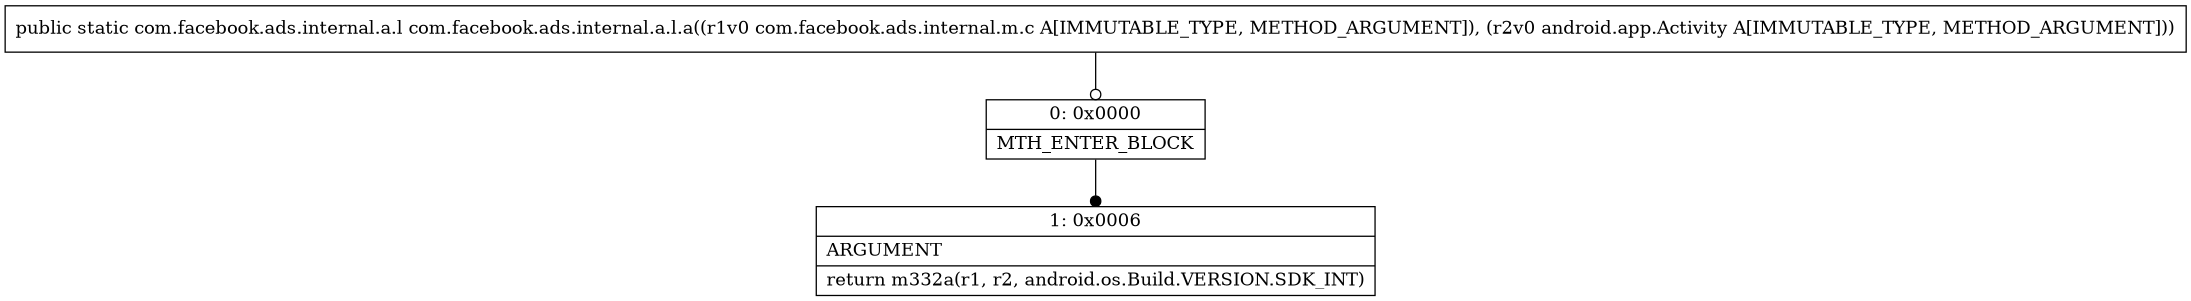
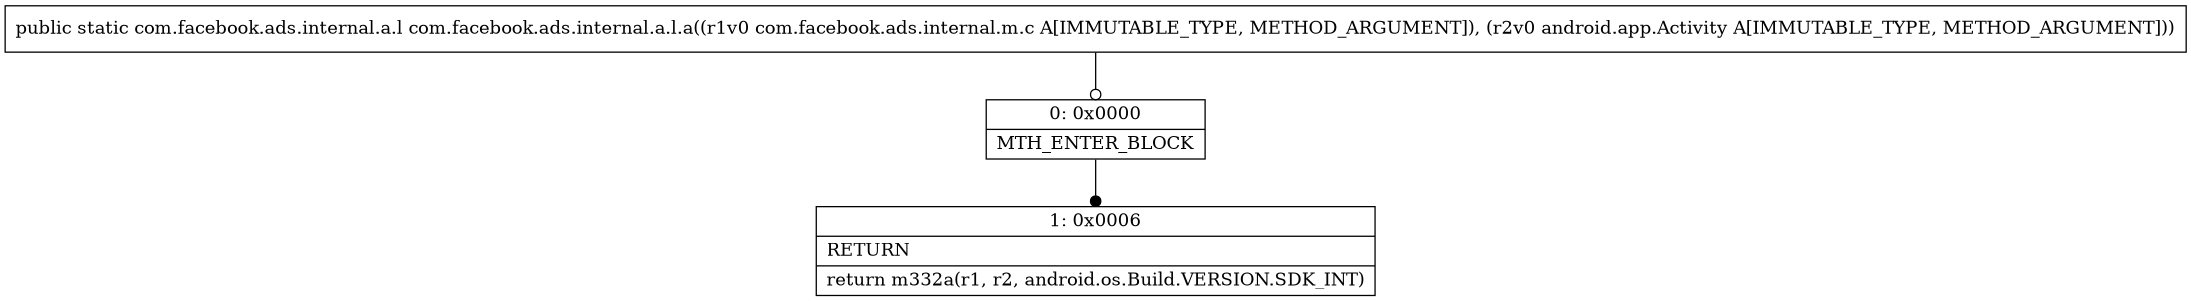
  digraph {
    fontname="DejaVu Serif"
    node [shape=record fontname="DejaVu Serif"]
    edge [color=black fontname="DejaVu Serif"]
    n1 [label="{0\:\ 0x0000|MTH_ENTER_BLOCK\l}"]
-   n2 [label="{1\:\ 0x0006|ARGUMENT\l|return m332a(r1, r2, android.os.Build.VERSION.SDK_INT)\l}"]
+   n2 [label="{1\:\ 0x0006|RETURN\l|return m332a(r1, r2, android.os.Build.VERSION.SDK_INT)\l}"]
    n3 [label="{public static com.facebook.ads.internal.a.l com.facebook.ads.internal.a.l.a((r1v0 com.facebook.ads.internal.m.c A[IMMUTABLE_TYPE, METHOD_ARGUMENT]), (r2v0 android.app.Activity A[IMMUTABLE_TYPE, METHOD_ARGUMENT])) }"]
    n1 -> n2 [arrowhead=dot]
    n3 -> n1 [arrowhead=odot]
  }
